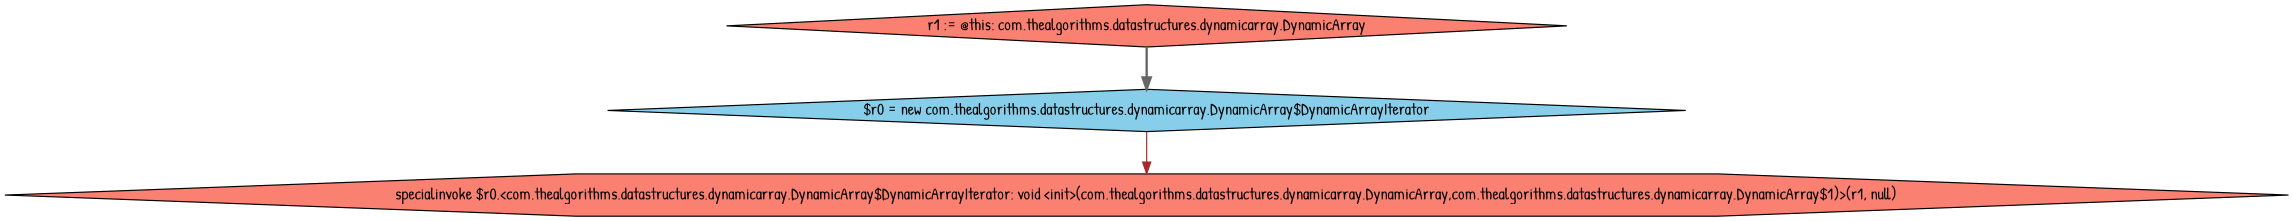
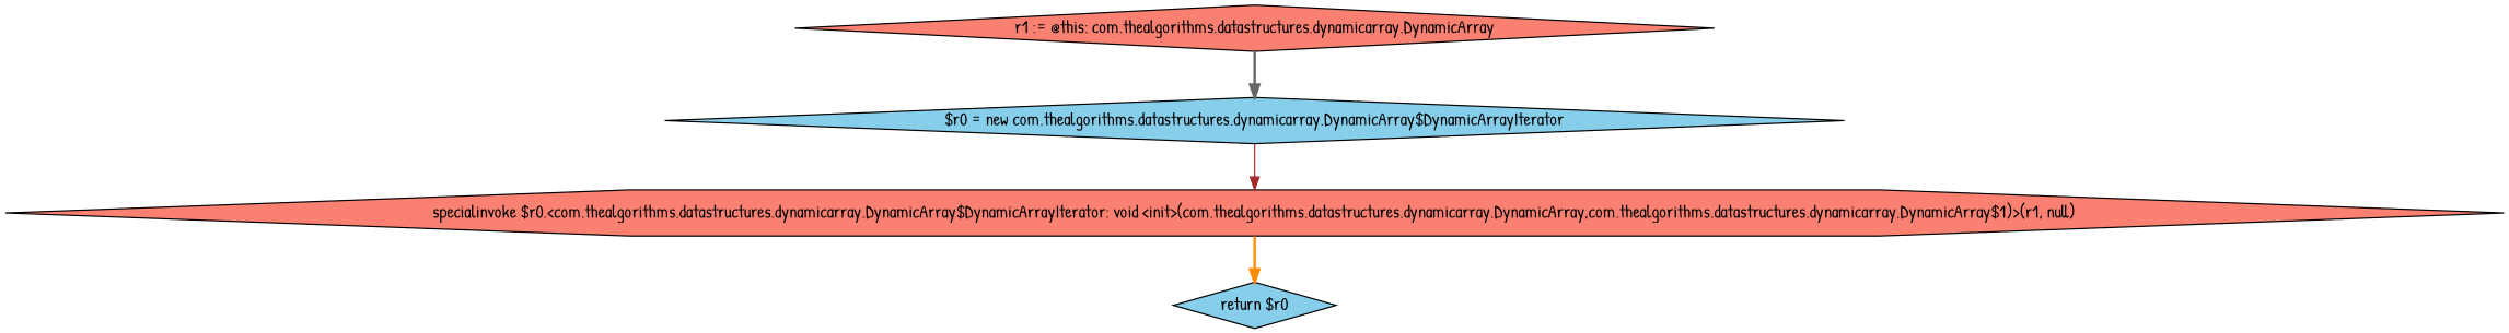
  digraph {
    fontname="Patrick Hand"
    node [style=filled fillcolor=salmon shape=diamond fontname="Patrick Hand"]
    edge [style=bold fontname="Patrick Hand"]
    "r1 := @this: com.thealgorithms.datastructures.dynamicarray.DynamicArray"
    "$r0 = new com.thealgorithms.datastructures.dynamicarray.DynamicArray$DynamicArrayIterator" [fillcolor=skyblue]
    "specialinvoke $r0.<com.thealgorithms.datastructures.dynamicarray.DynamicArray$DynamicArrayIterator: void <init>(com.thealgorithms.datastructures.dynamicarray.DynamicArray,com.thealgorithms.datastructures.dynamicarray.DynamicArray$1)>(r1, null)" [shape=hexagon]
+   "return $r0" [fillcolor=skyblue]
    "r1 := @this: com.thealgorithms.datastructures.dynamicarray.DynamicArray" -> "$r0 = new com.thealgorithms.datastructures.dynamicarray.DynamicArray$DynamicArrayIterator" [color=gray40]
    "$r0 = new com.thealgorithms.datastructures.dynamicarray.DynamicArray$DynamicArrayIterator" -> "specialinvoke $r0.<com.thealgorithms.datastructures.dynamicarray.DynamicArray$DynamicArrayIterator: void <init>(com.thealgorithms.datastructures.dynamicarray.DynamicArray,com.thealgorithms.datastructures.dynamicarray.DynamicArray$1)>(r1, null)" [color=brown style=solid]
+   "specialinvoke $r0.<com.thealgorithms.datastructures.dynamicarray.DynamicArray$DynamicArrayIterator: void <init>(com.thealgorithms.datastructures.dynamicarray.DynamicArray,com.thealgorithms.datastructures.dynamicarray.DynamicArray$1)>(r1, null)" -> "return $r0" [color=darkorange]
  }
